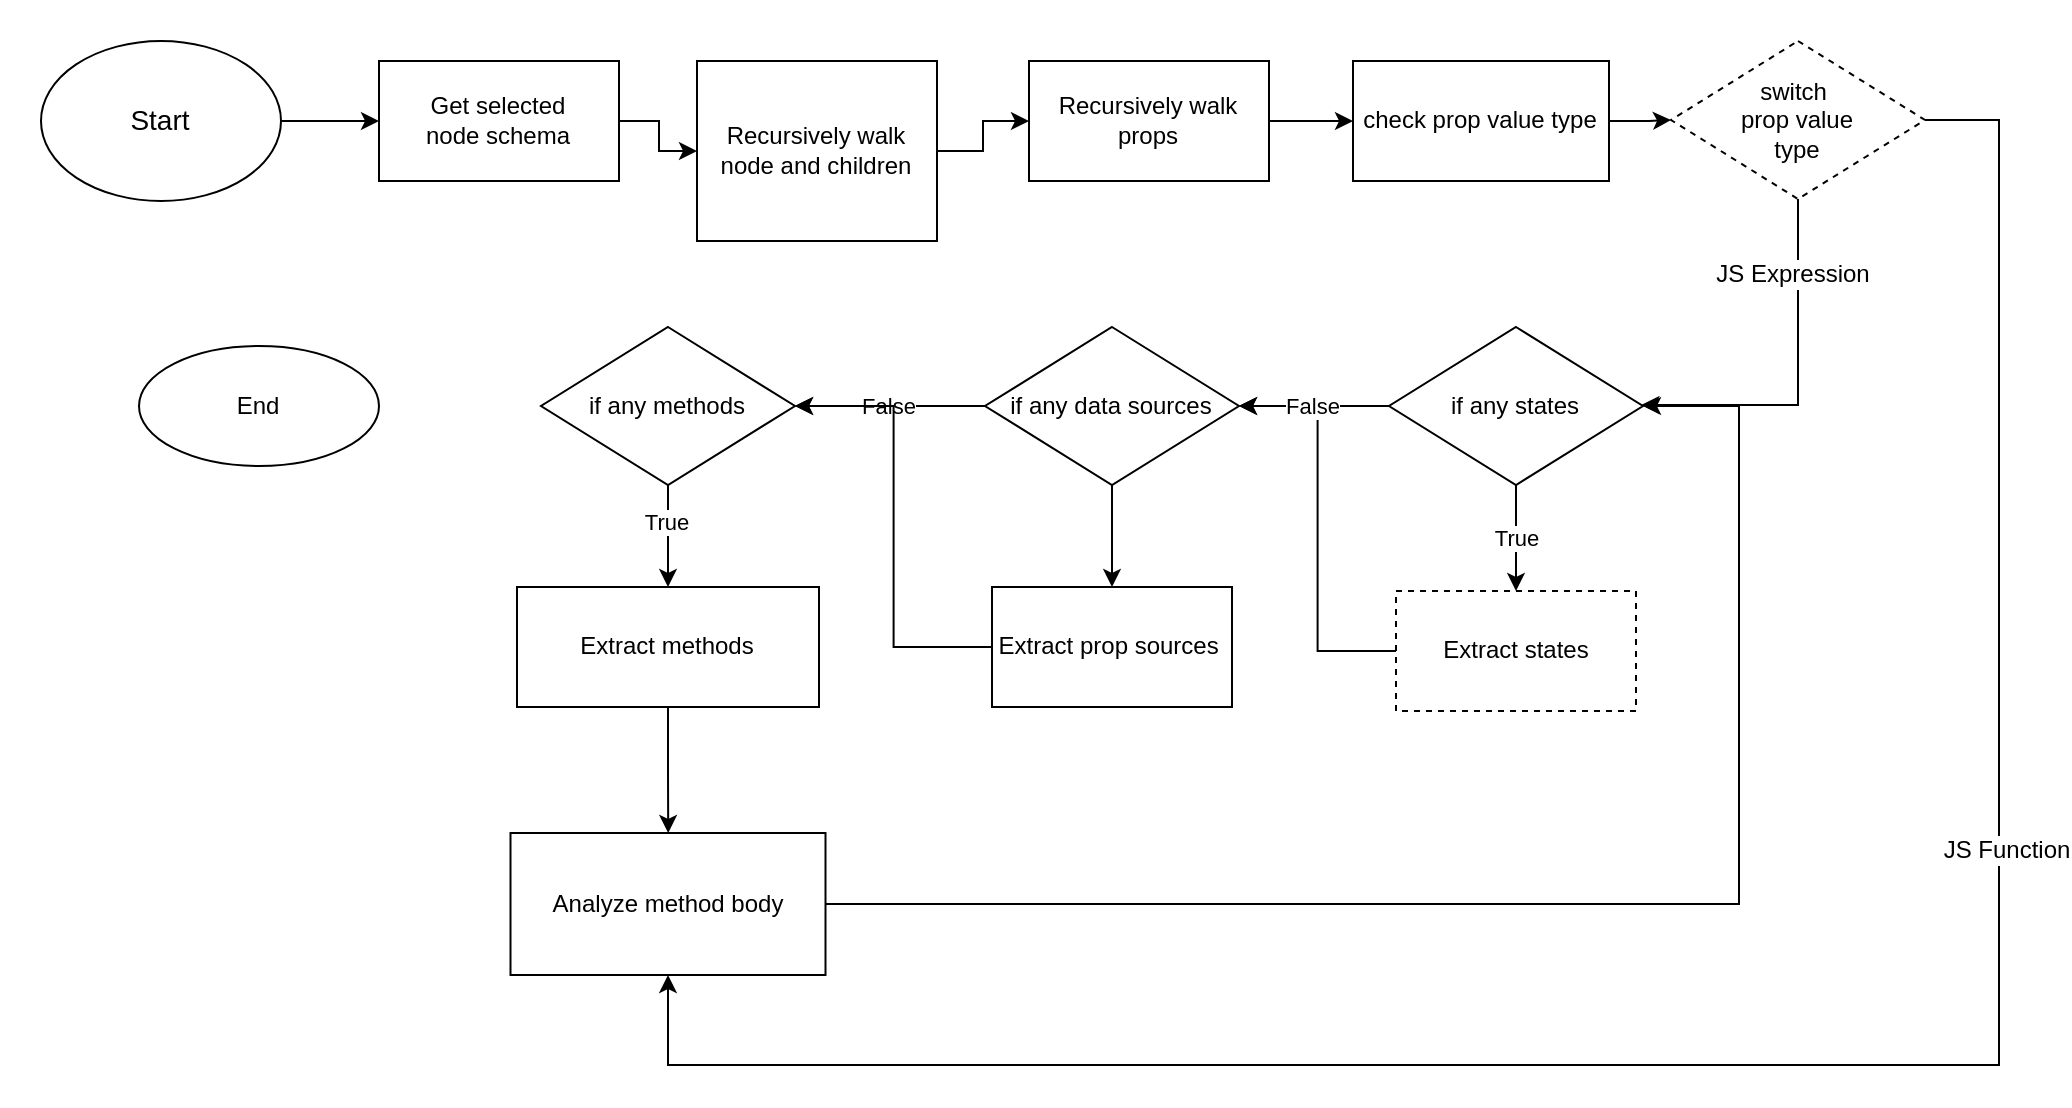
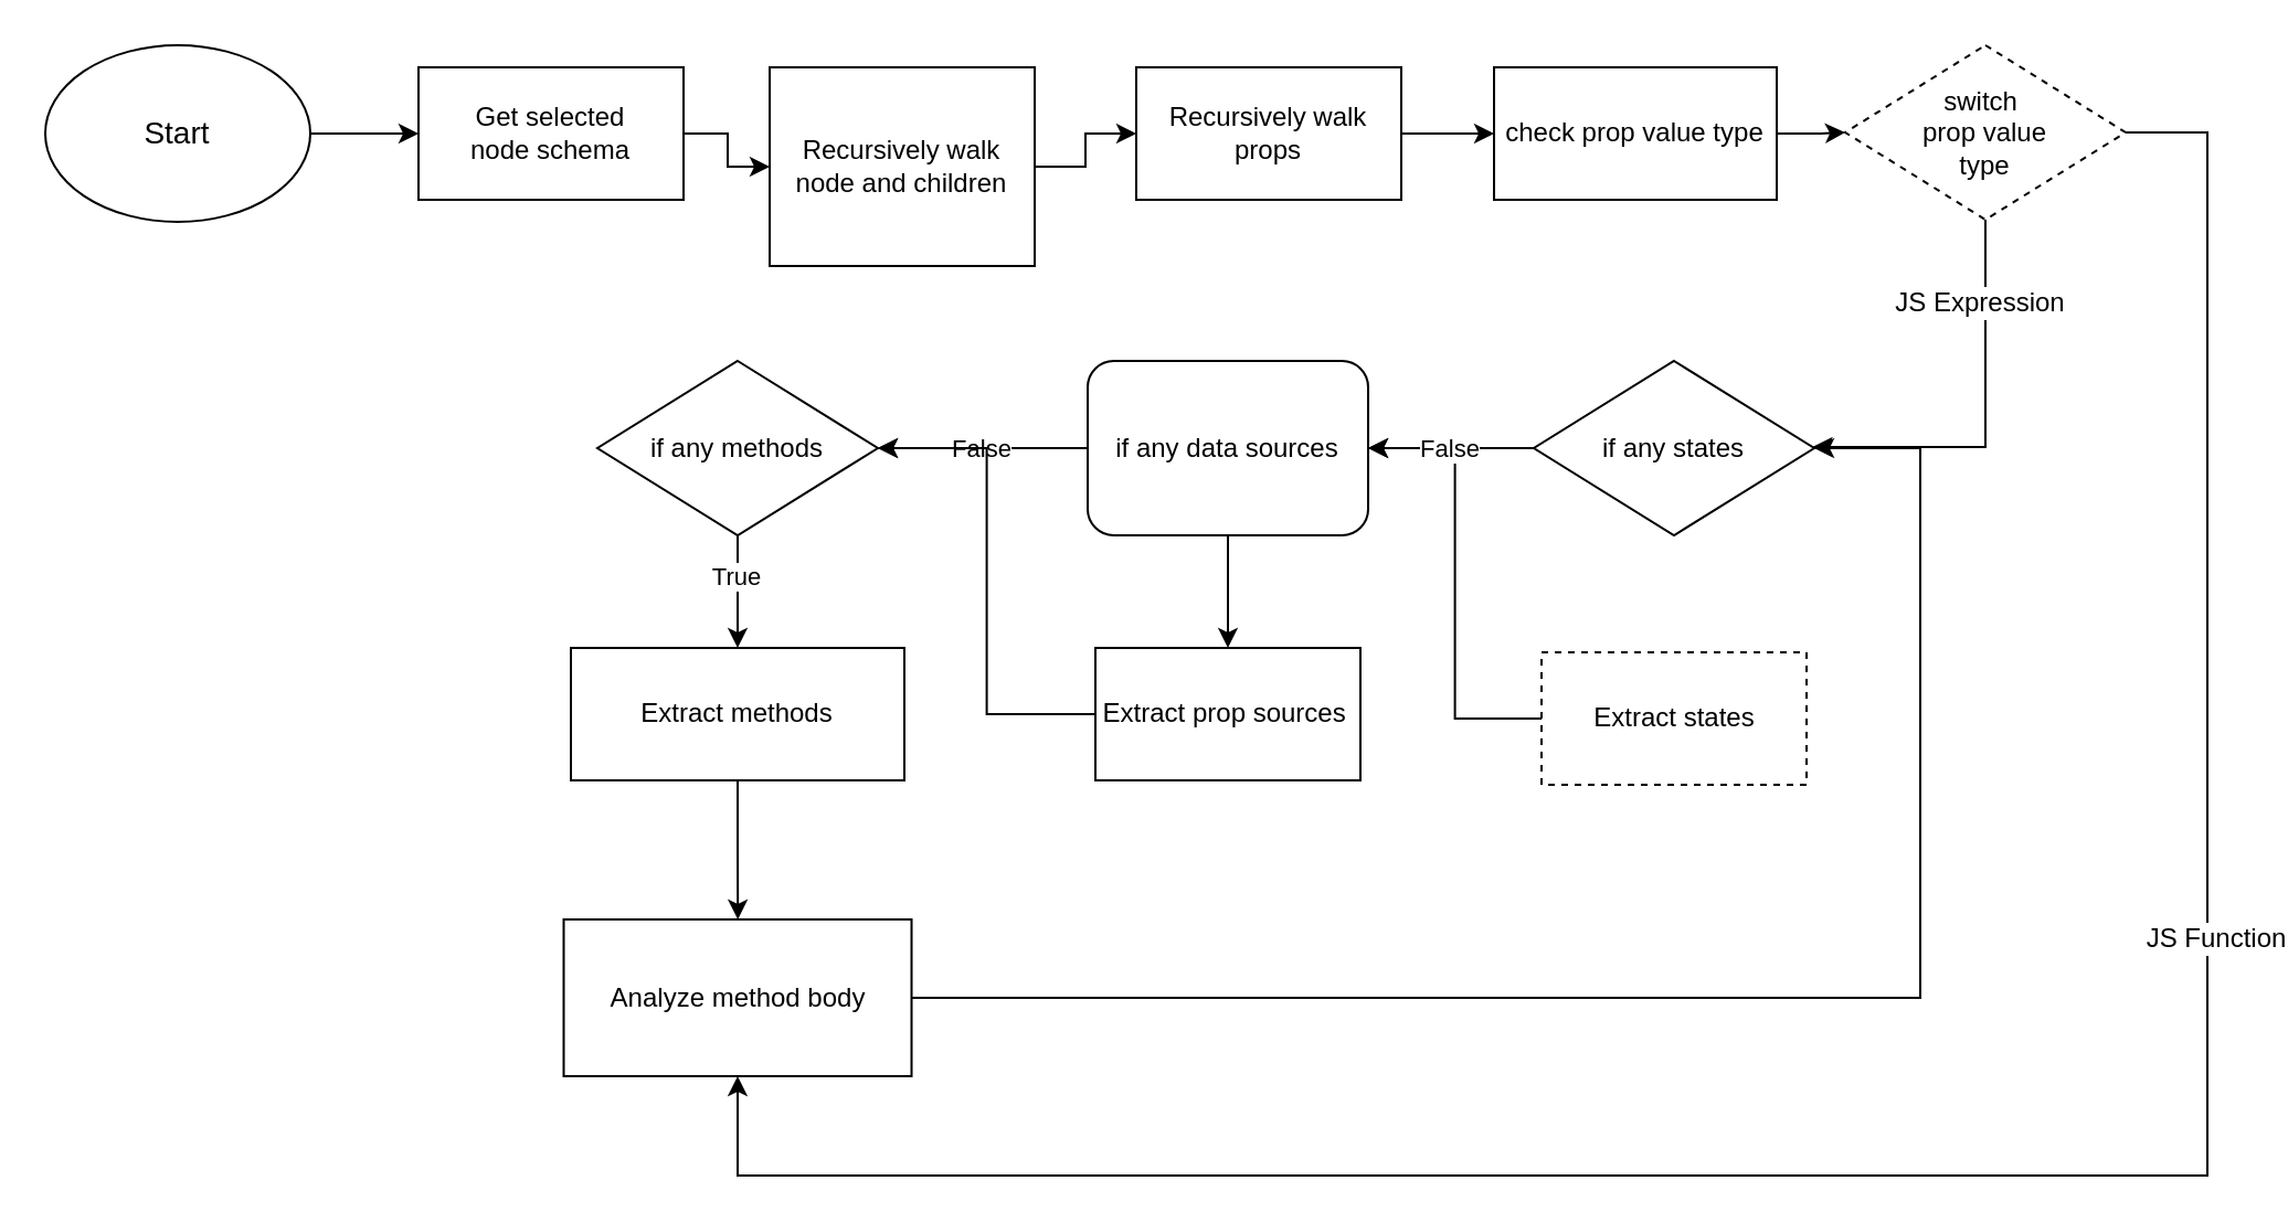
  <mxCell id="0" />
  <mxCell id="1" parent="0" />
  <mxCell id="2" value="" style="edgeStyle=orthogonalEdgeStyle;rounded=0;orthogonalLoop=1;jettySize=auto;html=1;fontSize=14;" parent="1" source="3" target="5" edge="1"><mxGeometry relative="1" as="geometry" /></mxCell>
  <mxCell id="3" value="&lt;font style=&quot;font-size: 14px;&quot;&gt;Start&lt;/font&gt;" style="ellipse;whiteSpace=wrap;html=1;" parent="1" vertex="1"><mxGeometry x="20" y="20" width="120" height="80" as="geometry" /></mxCell>
  <mxCell id="4" value="" style="edgeStyle=orthogonalEdgeStyle;rounded=0;orthogonalLoop=1;jettySize=auto;html=1;fontSize=14;" parent="1" source="5" target="7" edge="1"><mxGeometry relative="1" as="geometry" /></mxCell>
  <mxCell id="5" value="Get selected &lt;br&gt;node schema" style="whiteSpace=wrap;html=1;" parent="1" vertex="1"><mxGeometry x="189" y="30" width="120" height="60" as="geometry" /></mxCell>
  <mxCell id="6" value="" style="edgeStyle=orthogonalEdgeStyle;rounded=0;orthogonalLoop=1;jettySize=auto;html=1;fontSize=14;" parent="1" source="7" target="9" edge="1"><mxGeometry relative="1" as="geometry" /></mxCell>
  <mxCell id="7" value="Recursively walk node and children" style="whiteSpace=wrap;html=1;" parent="1" vertex="1"><mxGeometry x="348" y="30" width="120" height="90" as="geometry" /></mxCell>
  <mxCell id="8" style="edgeStyle=orthogonalEdgeStyle;rounded=0;orthogonalLoop=1;jettySize=auto;html=1;fontSize=14;" parent="1" source="9" target="11" edge="1"><mxGeometry relative="1" as="geometry" /></mxCell>
  <mxCell id="9" value="Recursively walk props" style="whiteSpace=wrap;html=1;" parent="1" vertex="1"><mxGeometry x="514" y="30" width="120" height="60" as="geometry" /></mxCell>
  <mxCell id="10" value="" style="edgeStyle=orthogonalEdgeStyle;rounded=0;orthogonalLoop=1;jettySize=auto;html=1;fontSize=14;" parent="1" source="11" target="16" edge="1"><mxGeometry relative="1" as="geometry" /></mxCell>
  <mxCell id="11" value="check prop value type" style="whiteSpace=wrap;html=1;" parent="1" vertex="1"><mxGeometry x="676" y="30" width="128" height="60" as="geometry" /></mxCell>
  <mxCell id="12" style="edgeStyle=orthogonalEdgeStyle;rounded=0;orthogonalLoop=1;jettySize=auto;html=1;fontSize=14;" parent="1" source="16" edge="1" target="26"><mxGeometry relative="1" as="geometry"><mxPoint x="795" y="202" as="targetPoint" /><Array as="points"><mxPoint x="899" y="202" /><mxPoint x="824" y="202" /></Array></mxGeometry></mxCell>
  <mxCell id="13" value="&lt;span style=&quot;font-size: 12px;&quot;&gt;JS Expression&lt;/span&gt;" style="edgeLabel;html=1;align=center;verticalAlign=middle;resizable=0;points=[];" vertex="1" connectable="0" parent="12"><mxGeometry x="-0.593" y="-3" relative="1" as="geometry"><mxPoint as="offset" /></mxGeometry></mxCell>
  <mxCell id="14" style="edgeStyle=orthogonalEdgeStyle;rounded=0;orthogonalLoop=1;jettySize=auto;html=1;entryX=0.5;entryY=1;entryDx=0;entryDy=0;fontSize=14;" parent="1" source="16" target="22" edge="1"><mxGeometry relative="1" as="geometry"><Array as="points"><mxPoint x="999" y="60" /><mxPoint x="999" y="532" /><mxPoint x="334" y="532" /></Array><mxPoint x="1194" y="407" as="targetPoint" /></mxGeometry></mxCell>
  <mxCell id="15" value="&lt;span style=&quot;font-size: 12px;&quot;&gt;JS Function&lt;/span&gt;" style="edgeLabel;html=1;align=center;verticalAlign=middle;resizable=0;points=[];" vertex="1" connectable="0" parent="14"><mxGeometry x="-0.342" y="3" relative="1" as="geometry"><mxPoint y="1" as="offset" /></mxGeometry></mxCell>
  <mxCell id="16" value="switch&amp;nbsp;&lt;br&gt;prop value &lt;br&gt;type" style="rhombus;whiteSpace=wrap;html=1;dashed=1;" parent="1" vertex="1"><mxGeometry x="835" y="20" width="127" height="79" as="geometry" /></mxCell>
  <mxCell id="17" style="edgeStyle=orthogonalEdgeStyle;rounded=0;orthogonalLoop=1;jettySize=auto;html=1;entryX=1;entryY=0.5;entryDx=0;entryDy=0;" edge="1" parent="1" source="18" target="29"><mxGeometry relative="1" as="geometry" /></mxCell>
  <mxCell id="18" value="Extract states" style="whiteSpace=wrap;html=1;dashed=1;" parent="1" vertex="1"><mxGeometry x="697.5" y="295" width="120" height="60" as="geometry" /></mxCell>
  <mxCell id="19" style="edgeStyle=orthogonalEdgeStyle;rounded=0;orthogonalLoop=1;jettySize=auto;html=1;fontSize=14;" parent="1" source="20" target="22" edge="1"><mxGeometry relative="1" as="geometry" /></mxCell>
  <mxCell id="20" value="Extract methods" style="whiteSpace=wrap;html=1;" parent="1" vertex="1"><mxGeometry x="258" y="293" width="151" height="60" as="geometry" /></mxCell>
  <mxCell id="21" style="edgeStyle=orthogonalEdgeStyle;rounded=0;orthogonalLoop=1;jettySize=auto;html=1;entryX=1;entryY=0.5;entryDx=0;entryDy=0;" edge="1" parent="1" source="22" target="26"><mxGeometry relative="1" as="geometry"><Array as="points"><mxPoint x="869" y="452" /><mxPoint x="869" y="203" /></Array></mxGeometry></mxCell>
  <mxCell id="22" value="Analyze method body" style="whiteSpace=wrap;html=1;" parent="1" vertex="1"><mxGeometry x="254.75" y="416" width="157.5" height="71" as="geometry" /></mxCell>
- <mxCell id="23" value="End" style="ellipse;whiteSpace=wrap;html=1;" parent="1" vertex="1"><mxGeometry x="69" y="172.5" width="120" height="60" as="geometry" /></mxCell>
- <mxCell id="24" value="True" style="edgeStyle=orthogonalEdgeStyle;rounded=0;orthogonalLoop=1;jettySize=auto;html=1;" edge="1" parent="1" source="26" target="18"><mxGeometry relative="1" as="geometry" /></mxCell>
  <mxCell id="25" value="False" style="edgeStyle=orthogonalEdgeStyle;rounded=0;orthogonalLoop=1;jettySize=auto;html=1;" edge="1" parent="1" source="26" target="29"><mxGeometry relative="1" as="geometry" /></mxCell>
  <mxCell id="26" value="if any states" style="rhombus;whiteSpace=wrap;html=1;" vertex="1" parent="1"><mxGeometry x="694" y="163" width="127" height="79" as="geometry" /></mxCell>
  <mxCell id="27" value="" style="edgeStyle=orthogonalEdgeStyle;rounded=0;orthogonalLoop=1;jettySize=auto;html=1;" edge="1" parent="1" source="29" target="31"><mxGeometry relative="1" as="geometry" /></mxCell>
  <mxCell id="28" value="False" style="edgeStyle=orthogonalEdgeStyle;rounded=0;orthogonalLoop=1;jettySize=auto;html=1;entryX=1;entryY=0.5;entryDx=0;entryDy=0;" edge="1" parent="1" source="29" target="34"><mxGeometry relative="1" as="geometry" /></mxCell>
- <mxCell id="29" value="if any data sources" style="rhombus;whiteSpace=wrap;html=1;" vertex="1" parent="1"><mxGeometry x="492" y="163" width="127" height="79" as="geometry" /></mxCell>
+ <mxCell id="29" value="if any data sources" style="whiteSpace=wrap;html=1;rounded=1;" vertex="1" parent="1"><mxGeometry x="492" y="163" width="127" height="79" as="geometry" /></mxCell>
  <mxCell id="30" style="edgeStyle=orthogonalEdgeStyle;rounded=0;orthogonalLoop=1;jettySize=auto;html=1;entryX=1;entryY=0.5;entryDx=0;entryDy=0;" edge="1" parent="1" source="31" target="34"><mxGeometry relative="1" as="geometry" /></mxCell>
  <mxCell id="31" value="Extract prop sources&amp;nbsp;" style="whiteSpace=wrap;html=1;" vertex="1" parent="1"><mxGeometry x="495.5" y="293" width="120" height="60" as="geometry" /></mxCell>
  <mxCell id="32" value="" style="edgeStyle=orthogonalEdgeStyle;rounded=0;orthogonalLoop=1;jettySize=auto;html=1;" edge="1" parent="1" source="34" target="20"><mxGeometry relative="1" as="geometry" /></mxCell>
  <mxCell id="33" value="True" style="edgeLabel;html=1;align=center;verticalAlign=middle;resizable=0;points=[];" vertex="1" connectable="0" parent="32"><mxGeometry x="-0.294" y="-1" relative="1" as="geometry"><mxPoint as="offset" /></mxGeometry></mxCell>
  <mxCell id="34" value="if any methods" style="rhombus;whiteSpace=wrap;html=1;" vertex="1" parent="1"><mxGeometry x="270" y="163" width="127" height="79" as="geometry" /></mxCell>
